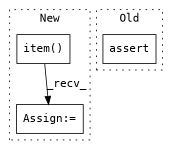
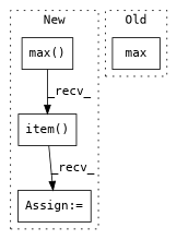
  digraph {
    fontname="DejaVu Sans Mono"
    node [a=75 fontname="DejaVu Sans Mono" s=2027 shape=box]
    edge [fontname="DejaVu Sans Mono"]
    n1 [l=24 label="item()"]
    n2 [a=68 l=3 label="Assign:=" s=2020]
-   n4 [a=65 l=7 label=assert s=1730]
+   n3 [l=17 label="max()"]
+   n4 [a=65 l=7 label=max s=1730]
    subgraph cluster_1 {
      label=New
      style=dotted
      n1
      n2
+     n3
    }
    subgraph cluster_2 {
      label=Old
      style=dotted
      n4
    }
    n1 -> n2 [label=_recv_]
+   n3 -> n1 [label=_recv_]
  }
